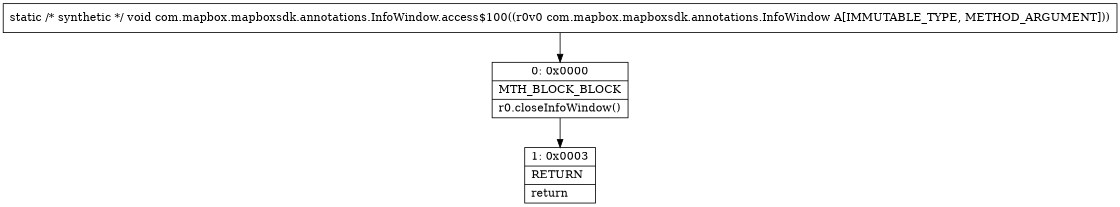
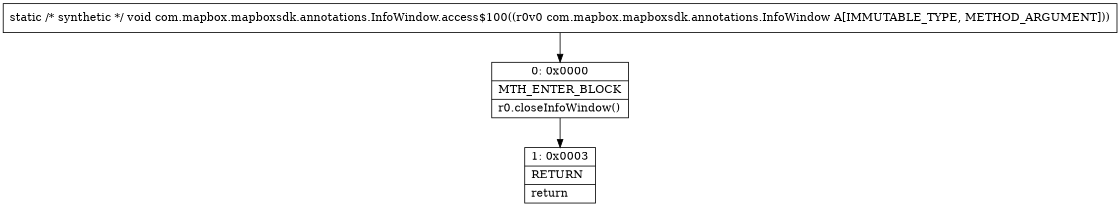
  digraph {
    node [shape=record]
-   n1 [label="{0\:\ 0x0000|MTH_BLOCK_BLOCK\l|r0.closeInfoWindow()\l}"]
+   n1 [label="{0\:\ 0x0000|MTH_ENTER_BLOCK\l|r0.closeInfoWindow()\l}"]
    n2 [label="{1\:\ 0x0003|RETURN\l|return\l}"]
    n3 [label="{static \/* synthetic *\/ void com.mapbox.mapboxsdk.annotations.InfoWindow.access$100((r0v0 com.mapbox.mapboxsdk.annotations.InfoWindow A[IMMUTABLE_TYPE, METHOD_ARGUMENT])) }"]
    n1 -> n2
    n3 -> n1
  }
